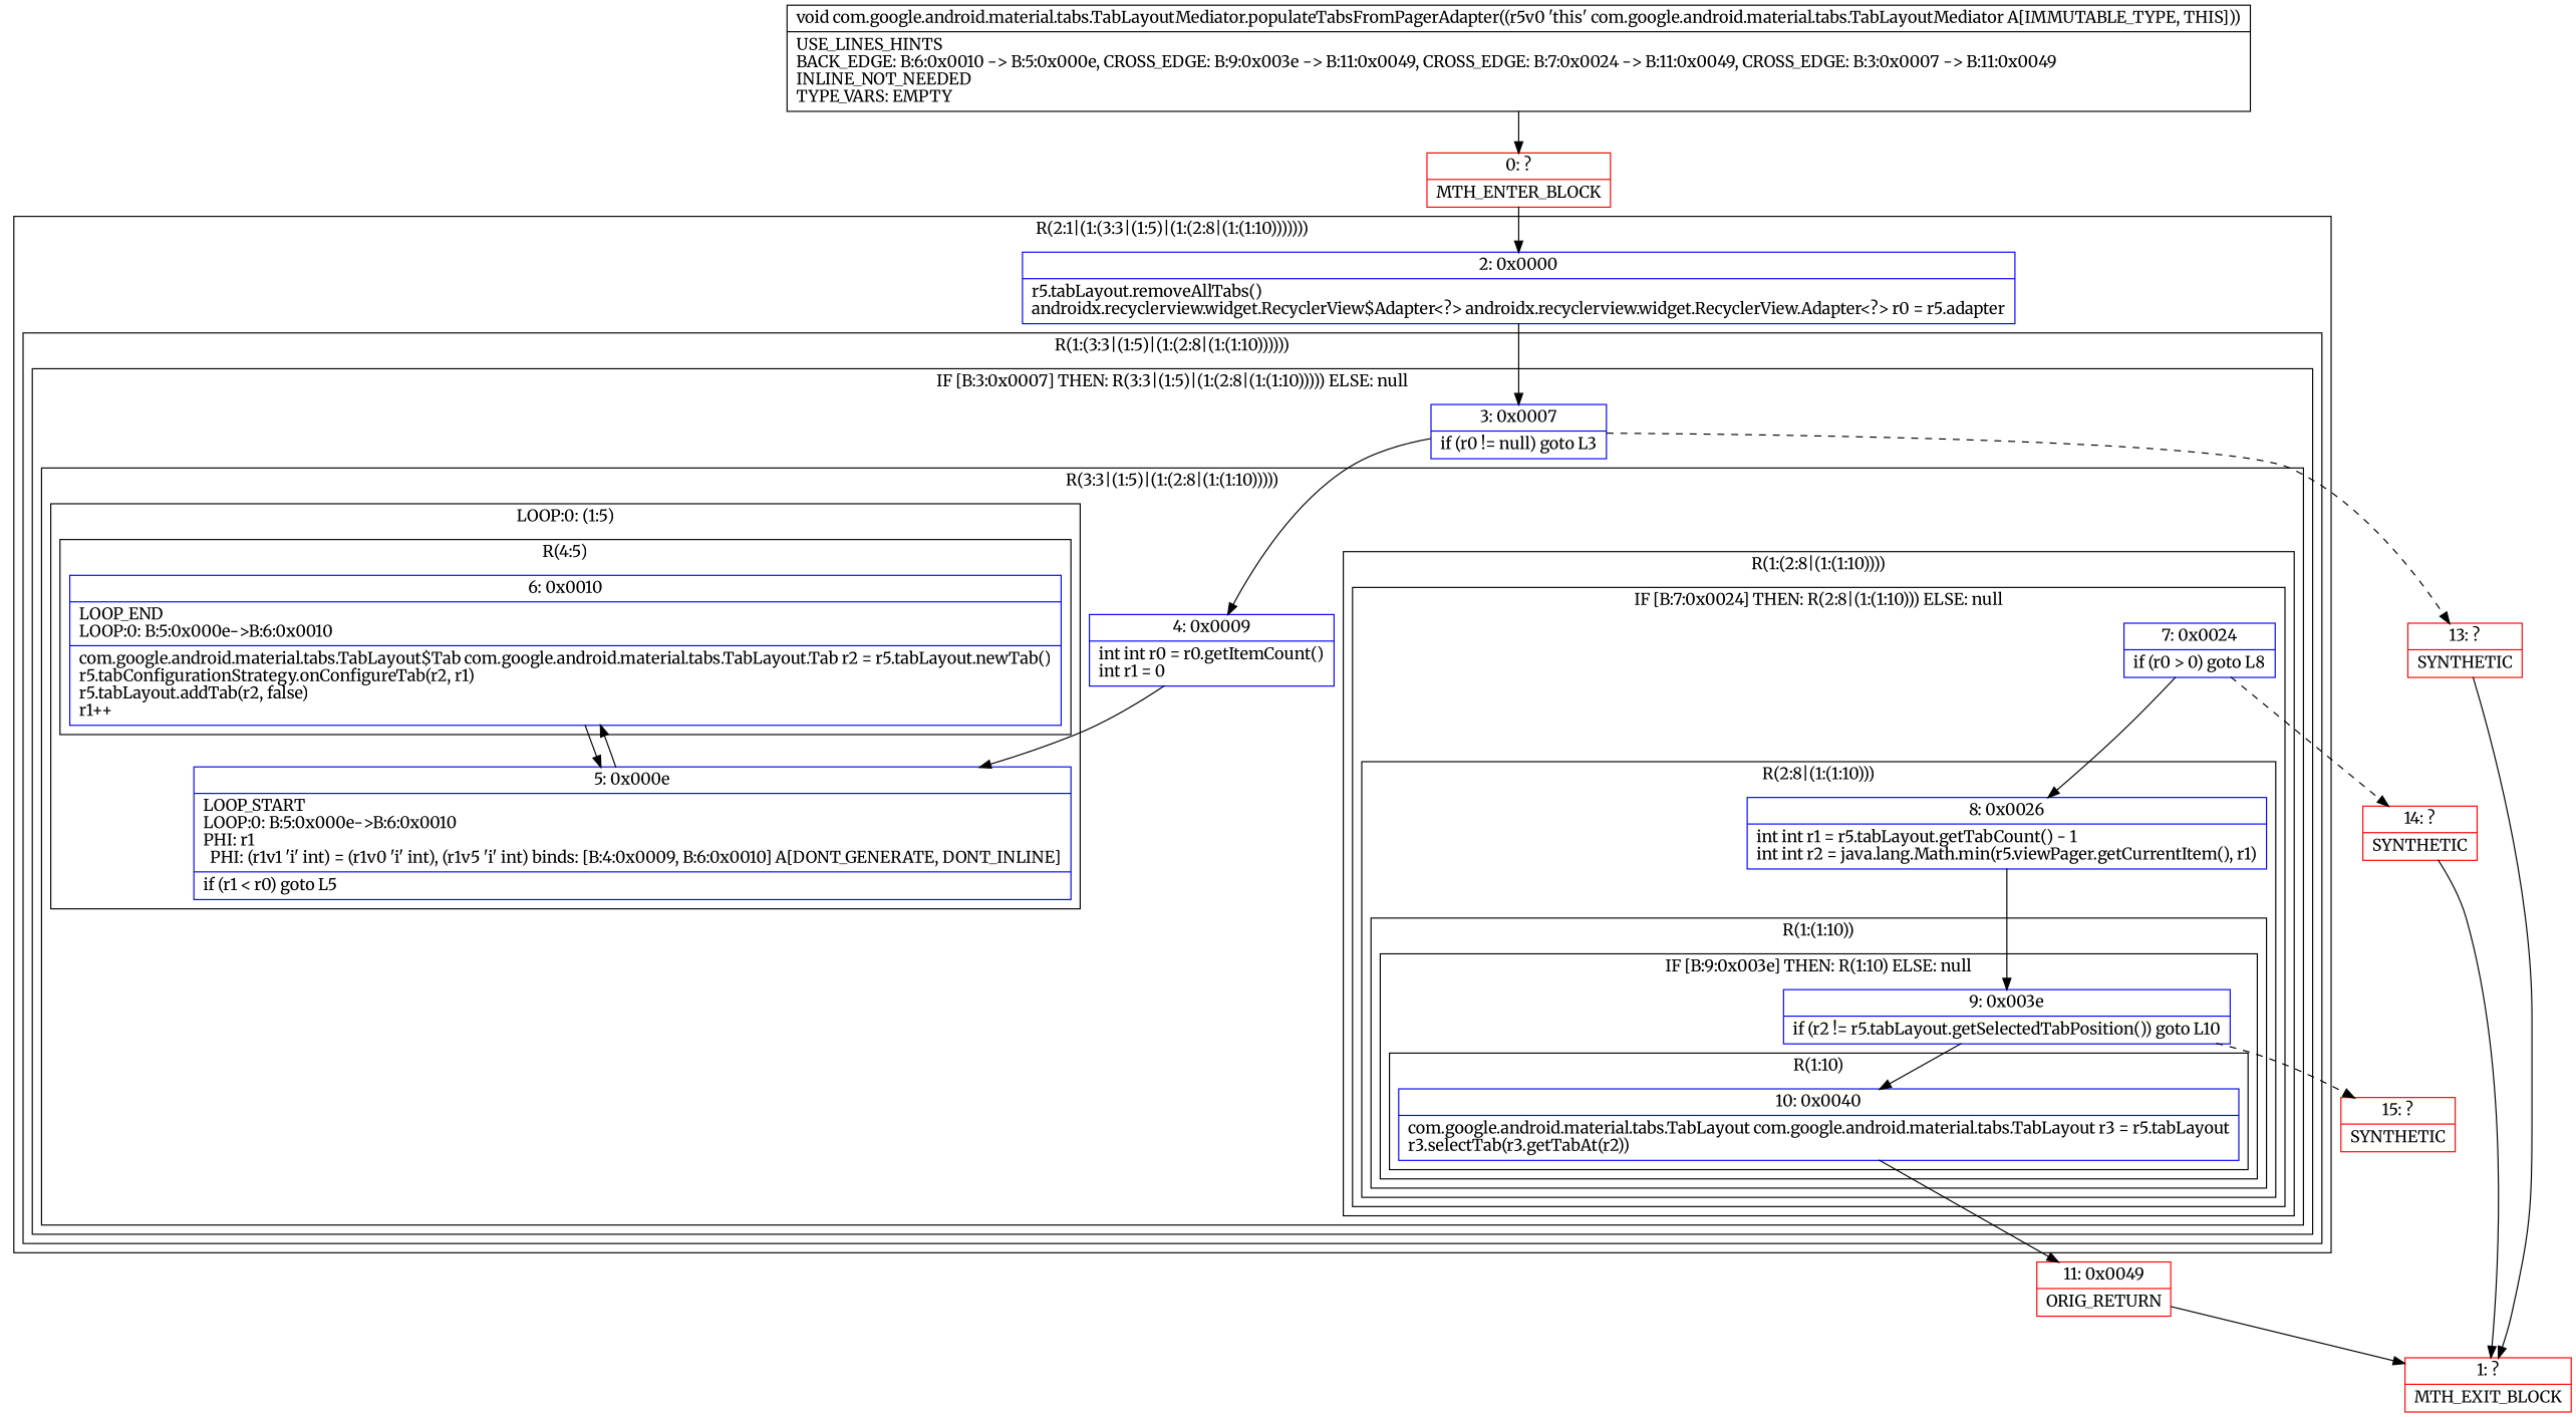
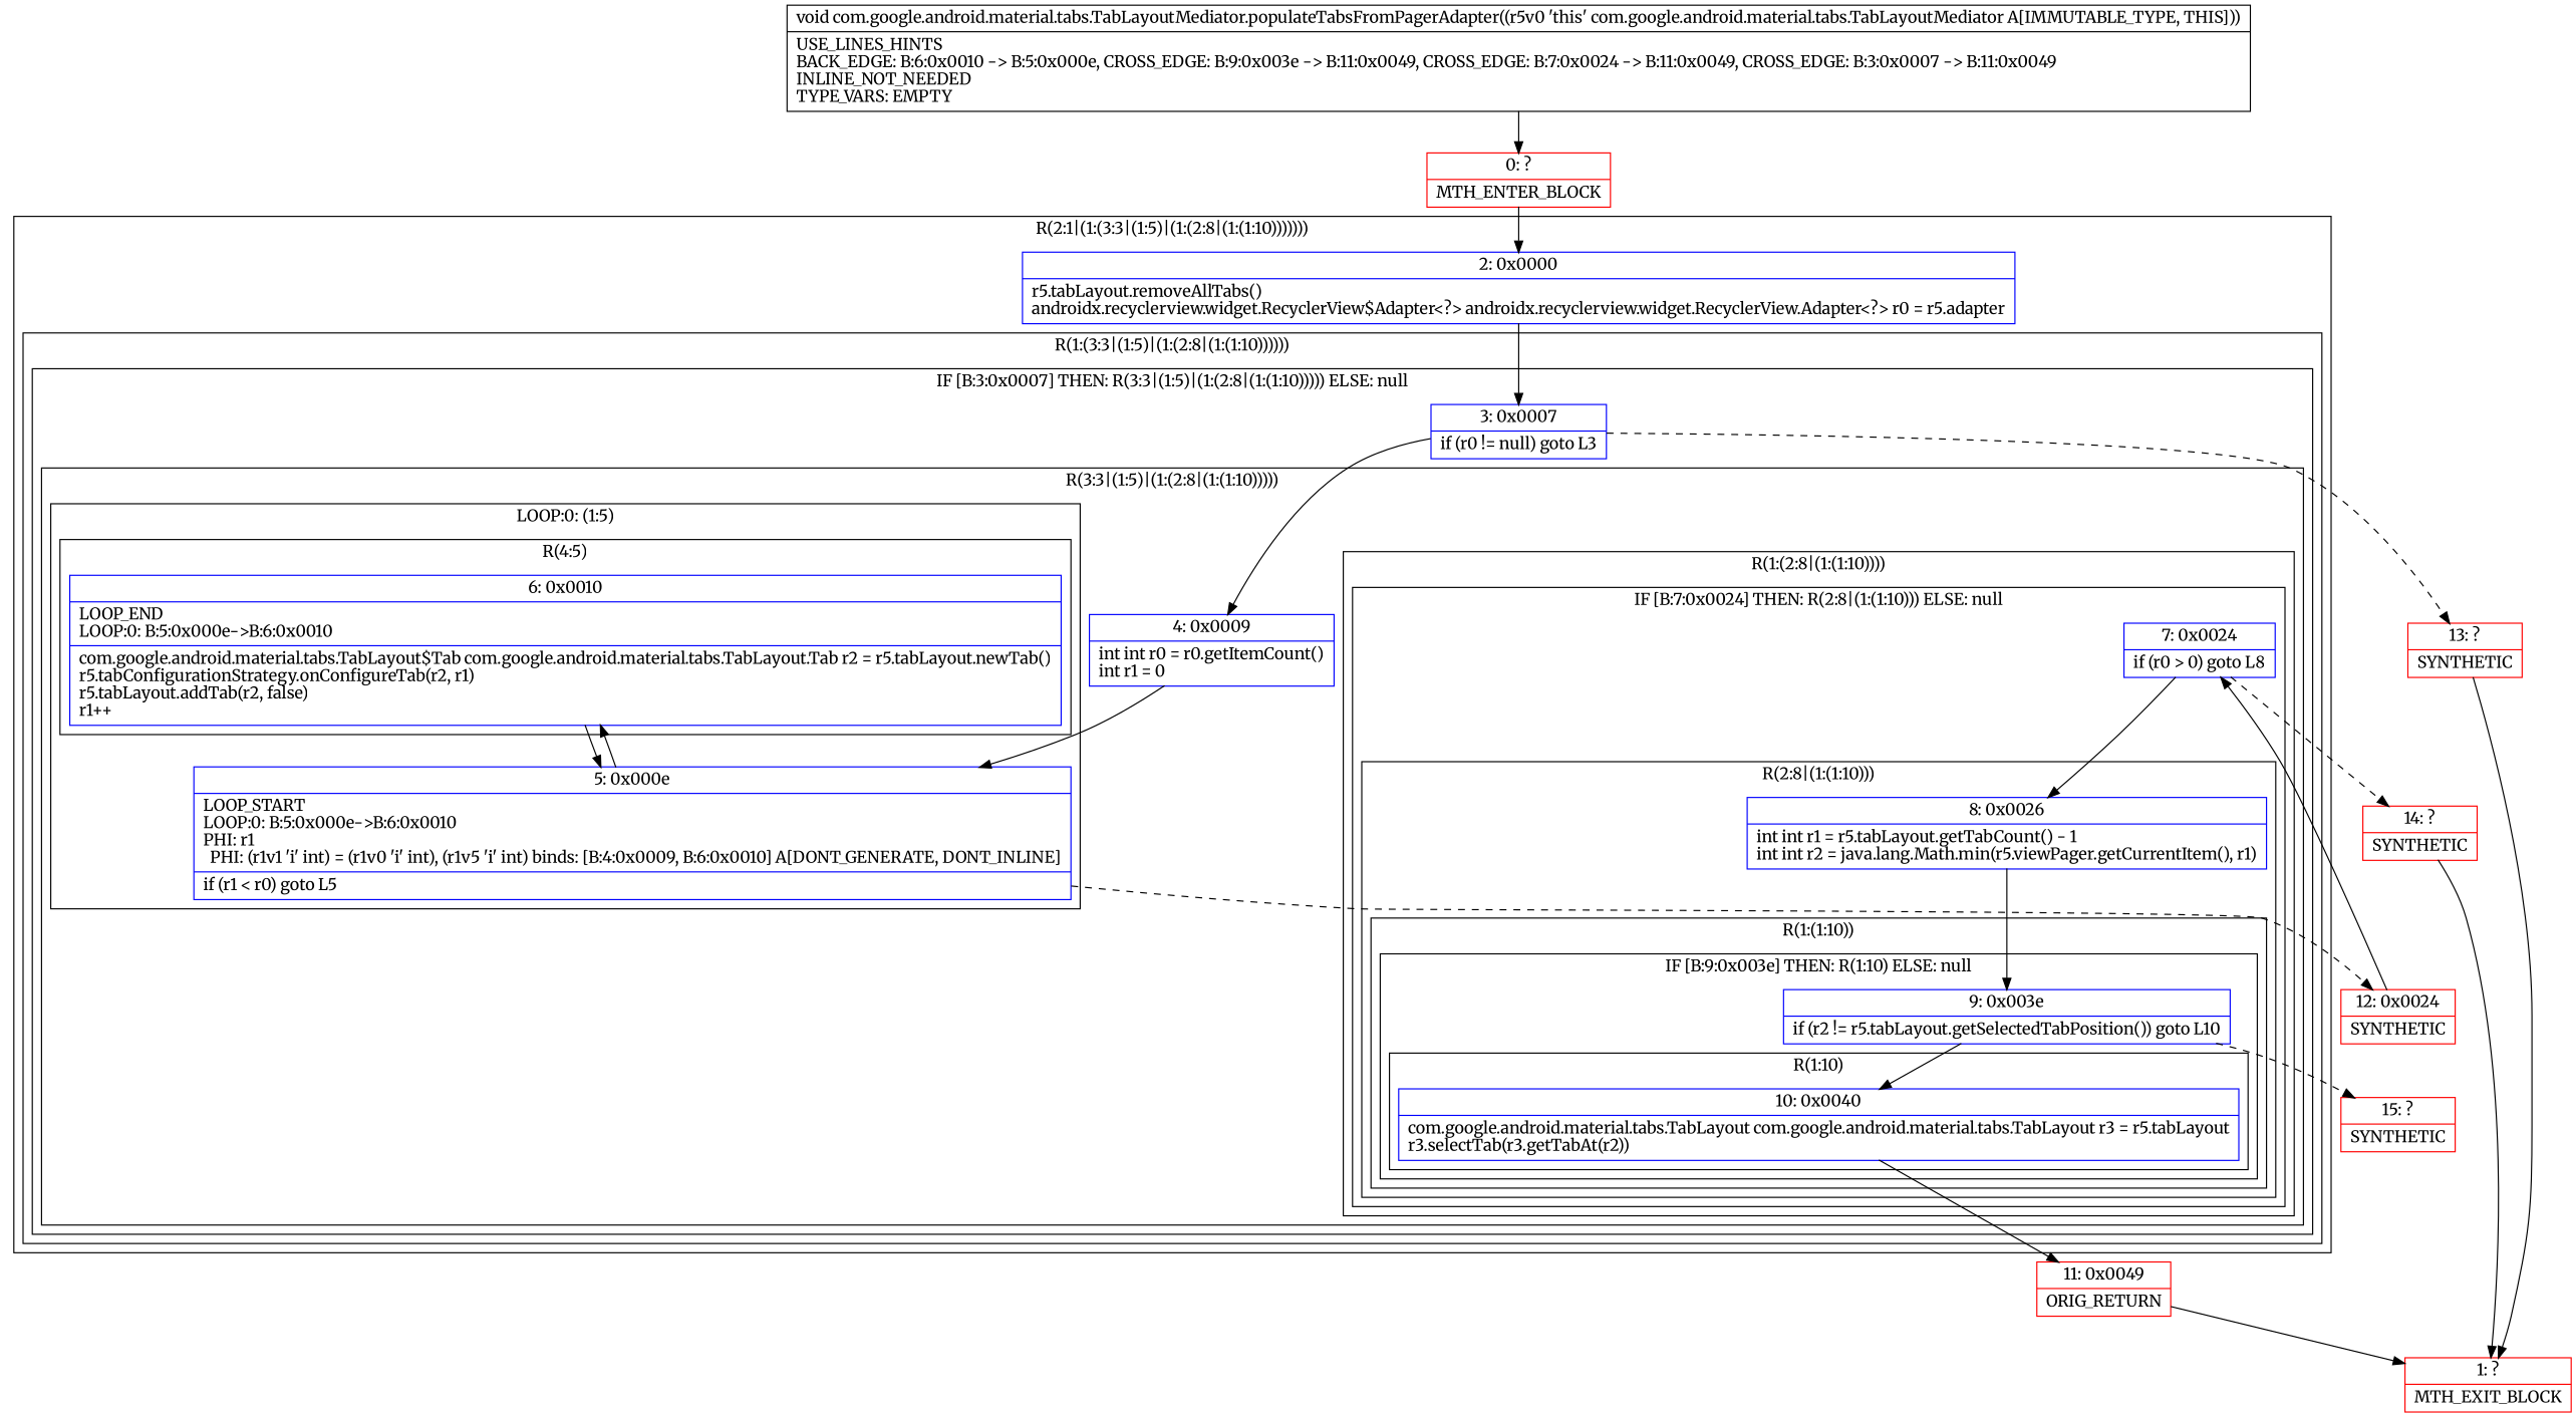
  digraph {
    fontname=Merriweather
    node [color=blue fontname=Merriweather shape=record]
    edge [fontname=Merriweather]
    n1 [label="{6\:\ 0x0010|LOOP_END\lLOOP:0: B:5:0x000e\-\>B:6:0x0010\l|com.google.android.material.tabs.TabLayout$Tab com.google.android.material.tabs.TabLayout.Tab r2 = r5.tabLayout.newTab()\lr5.tabConfigurationStrategy.onConfigureTab(r2, r1)\lr5.tabLayout.addTab(r2, false)\lr1++\l}"]
    n2 [label="{5\:\ 0x000e|LOOP_START\lLOOP:0: B:5:0x000e\-\>B:6:0x0010\lPHI: r1 \l  PHI: (r1v1 'i' int) = (r1v0 'i' int), (r1v5 'i' int) binds: [B:4:0x0009, B:6:0x0010] A[DONT_GENERATE, DONT_INLINE]\l|if (r1 \< r0) goto L5\l}"]
    n3 [label="{10\:\ 0x0040|com.google.android.material.tabs.TabLayout com.google.android.material.tabs.TabLayout r3 = r5.tabLayout\lr3.selectTab(r3.getTabAt(r2))\l}"]
    n4 [label="{9\:\ 0x003e|if (r2 != r5.tabLayout.getSelectedTabPosition()) goto L10\l}"]
    n5 [label="{8\:\ 0x0026|int int r1 = r5.tabLayout.getTabCount() \- 1\lint int r2 = java.lang.Math.min(r5.viewPager.getCurrentItem(), r1)\l}"]
    n6 [label="{7\:\ 0x0024|if (r0 \> 0) goto L8\l}"]
    n7 [label="{4\:\ 0x0009|int int r0 = r0.getItemCount()\lint r1 = 0\l}"]
    n8 [label="{3\:\ 0x0007|if (r0 != null) goto L3\l}"]
    n9 [label="{2\:\ 0x0000|r5.tabLayout.removeAllTabs()\landroidx.recyclerview.widget.RecyclerView$Adapter\<?\> androidx.recyclerview.widget.RecyclerView.Adapter\<?\> r0 = r5.adapter\l}"]
+   n10 [color=red label="{12\:\ 0x0024|SYNTHETIC\l}"]
    n11 [color=red label="{11\:\ 0x0049|ORIG_RETURN\l}"]
    n12 [color=red label="{15\:\ ?|SYNTHETIC\l}"]
    n13 [color=red label="{14\:\ ?|SYNTHETIC\l}"]
    n14 [color=red label="{13\:\ ?|SYNTHETIC\l}"]
    n15 [color=red label="{1\:\ ?|MTH_EXIT_BLOCK\l}"]
    n16 [color=red label="{0\:\ ?|MTH_ENTER_BLOCK\l}"]
    n17 [label="{void com.google.android.material.tabs.TabLayoutMediator.populateTabsFromPagerAdapter((r5v0 'this' com.google.android.material.tabs.TabLayoutMediator A[IMMUTABLE_TYPE, THIS]))  | USE_LINES_HINTS\lBACK_EDGE: B:6:0x0010 \-\> B:5:0x000e, CROSS_EDGE: B:9:0x003e \-\> B:11:0x0049, CROSS_EDGE: B:7:0x0024 \-\> B:11:0x0049, CROSS_EDGE: B:3:0x0007 \-\> B:11:0x0049\lINLINE_NOT_NEEDED\lTYPE_VARS: EMPTY\l}" color=""]
    subgraph cluster_1 {
      label="R(2:1|(1:(3:3|(1:5)|(1:(2:8|(1:(1:10)))))))"
      n9
      subgraph cluster_2 {
        label="R(1:(3:3|(1:5)|(1:(2:8|(1:(1:10))))))"
        subgraph cluster_3 {
          label="IF [B:3:0x0007] THEN: R(3:3|(1:5)|(1:(2:8|(1:(1:10))))) ELSE: null"
          n8
          subgraph cluster_4 {
            label="R(3:3|(1:5)|(1:(2:8|(1:(1:10)))))"
            n7
            subgraph cluster_5 {
              label="LOOP:0: (1:5)"
              n2
              subgraph cluster_6 {
                label="R(4:5)"
                n1
              }
            }
            subgraph cluster_7 {
              label="R(1:(2:8|(1:(1:10))))"
              subgraph cluster_8 {
                label="IF [B:7:0x0024] THEN: R(2:8|(1:(1:10))) ELSE: null"
                n6
                subgraph cluster_9 {
                  label="R(2:8|(1:(1:10)))"
                  n5
                  subgraph cluster_10 {
                    label="R(1:(1:10))"
                    subgraph cluster_11 {
                      label="IF [B:9:0x003e] THEN: R(1:10) ELSE: null"
                      n4
                      subgraph cluster_12 {
                        label="R(1:10)"
                        n3
                      }
                    }
                  }
                }
              }
            }
          }
        }
      }
    }
    n1 -> n2
    n2 -> n1
+   n2 -> n10 [style=dashed]
    n3 -> n11
    n4 -> n3
    n4 -> n12 [style=dashed]
    n5 -> n4
    n6 -> n5
    n6 -> n13 [style=dashed]
    n7 -> n2
    n8 -> n7
    n8 -> n14 [style=dashed]
    n9 -> n8
+   n10 -> n6
    n11 -> n15
    n13 -> n15
    n14 -> n15
    n16 -> n9
    n17 -> n16
  }
